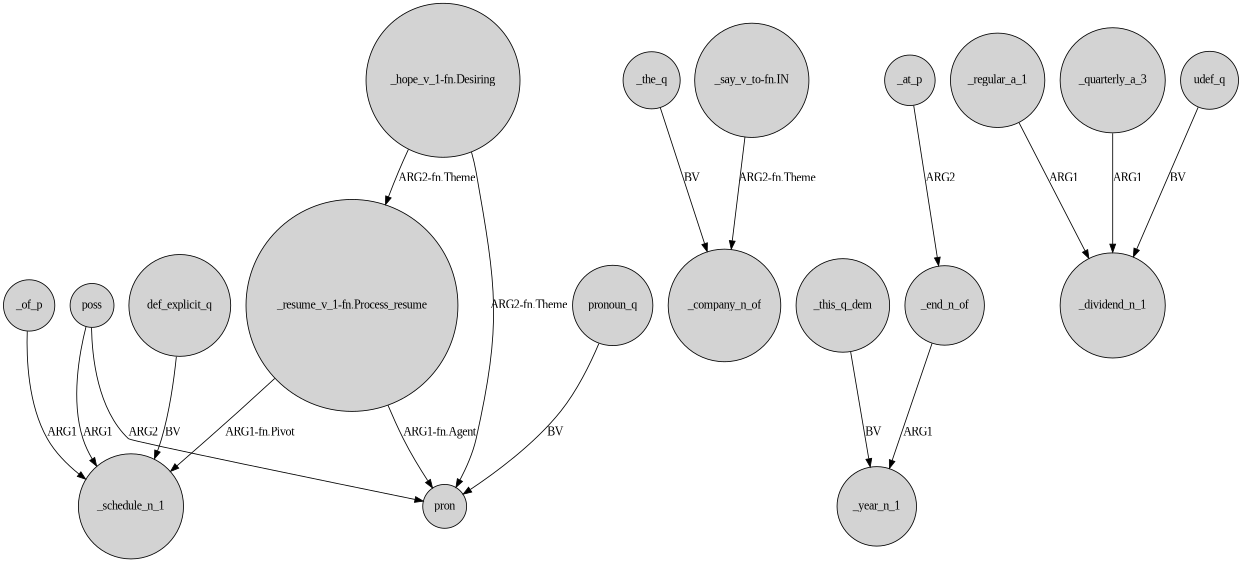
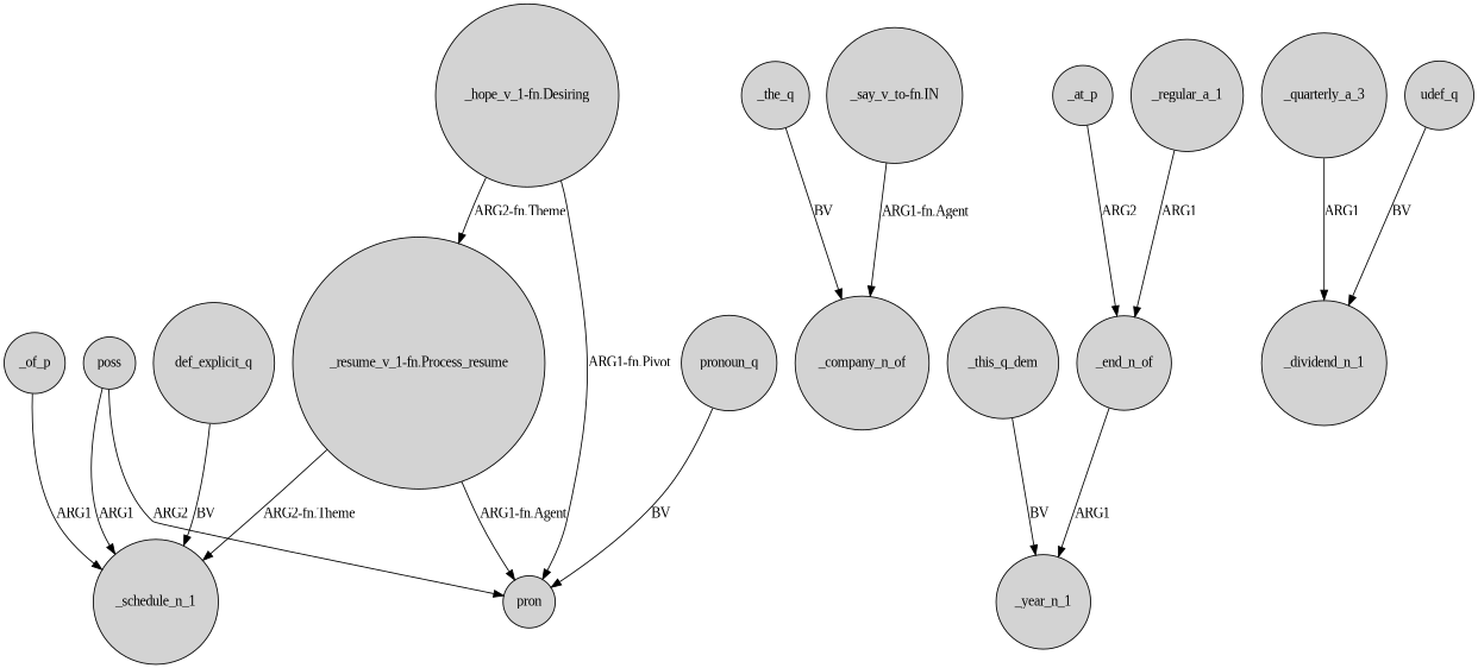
  digraph {
    fontname="Liberation Serif"
    node [fontname="Liberation Serif" shape=circle style=filled]
    edge [fontname="Liberation Serif"]
    _of_p
    _schedule_n_1
    "_hope_v_1-fn.Desiring"
    pron
    "_resume_v_1-fn.Process_resume"
    def_explicit_q
    poss
    _the_q
    _company_n_of
    _end_n_of
    _year_n_1
    _at_p
    _regular_a_1
    _dividend_n_1
    n15 [label=_quarterly_a_3]
    "_say_v_to-fn.IN"
    pronoun_q
    udef_q
    _this_q_dem
    _of_p -> _schedule_n_1 [label=ARG1]
-   "_hope_v_1-fn.Desiring" -> pron [label="ARG2-fn.Theme"]
+   "_hope_v_1-fn.Desiring" -> pron [label="ARG1-fn.Pivot"]
    "_hope_v_1-fn.Desiring" -> "_resume_v_1-fn.Process_resume" [label="ARG2-fn.Theme"]
-   "_resume_v_1-fn.Process_resume" -> _schedule_n_1 [label="ARG1-fn.Pivot"]
+   "_resume_v_1-fn.Process_resume" -> _schedule_n_1 [label="ARG2-fn.Theme"]
    "_resume_v_1-fn.Process_resume" -> pron [label="ARG1-fn.Agent"]
    def_explicit_q -> _schedule_n_1 [label=BV]
    poss -> _schedule_n_1 [label=ARG1]
    poss -> pron [label=ARG2]
    _the_q -> _company_n_of [label=BV]
    _end_n_of -> _year_n_1 [label=ARG1]
    _at_p -> _end_n_of [label=ARG2]
-   _regular_a_1 -> _dividend_n_1 [label=ARG1]
+   _regular_a_1 -> _end_n_of [label=ARG1]
    n15 -> _dividend_n_1 [label=ARG1]
-   "_say_v_to-fn.IN" -> _company_n_of [label="ARG2-fn.Theme"]
+   "_say_v_to-fn.IN" -> _company_n_of [label="ARG1-fn.Agent"]
    pronoun_q -> pron [label=BV]
    udef_q -> _dividend_n_1 [label=BV]
    _this_q_dem -> _year_n_1 [label=BV]
  }
